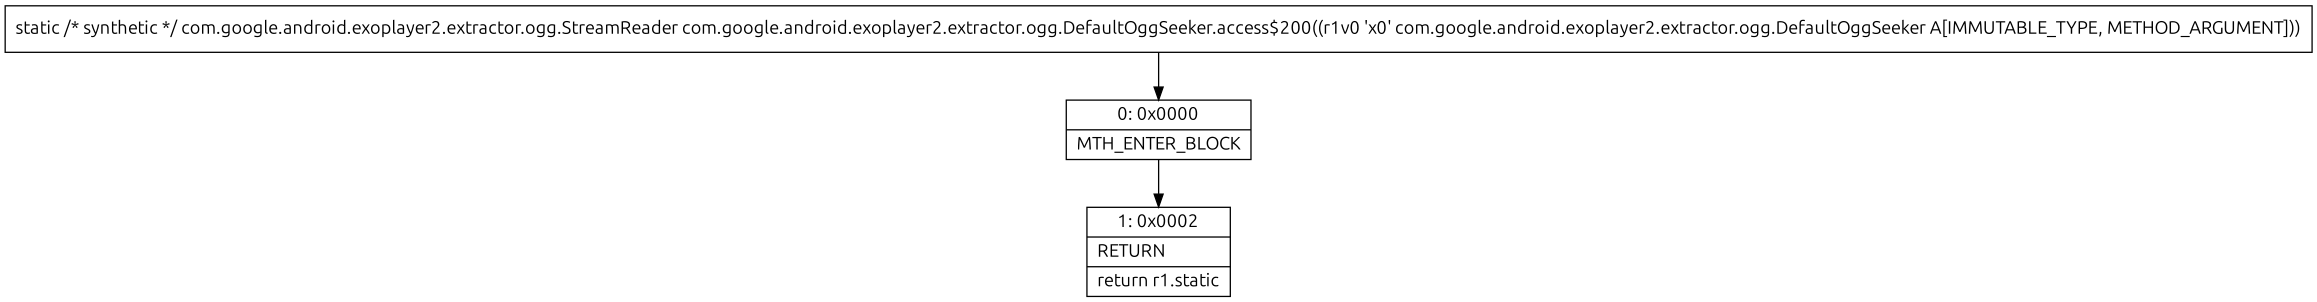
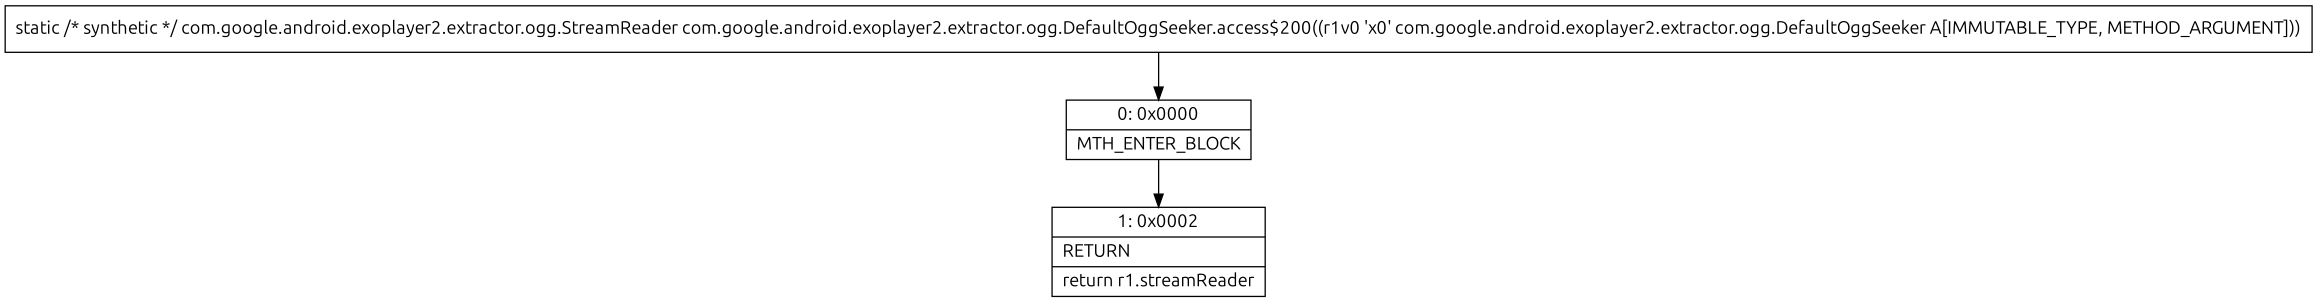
  digraph {
    fontname=Ubuntu
    node [shape=record fontname=Ubuntu]
    edge [fontname=Ubuntu]
    n1 [label="{0\:\ 0x0000|MTH_ENTER_BLOCK\l}"]
-   n2 [label="{1\:\ 0x0002|RETURN\l|return r1.static\l}"]
+   n2 [label="{1\:\ 0x0002|RETURN\l|return r1.streamReader\l}"]
    n3 [label="{static \/* synthetic *\/ com.google.android.exoplayer2.extractor.ogg.StreamReader com.google.android.exoplayer2.extractor.ogg.DefaultOggSeeker.access$200((r1v0 'x0' com.google.android.exoplayer2.extractor.ogg.DefaultOggSeeker A[IMMUTABLE_TYPE, METHOD_ARGUMENT])) }"]
    n1 -> n2
    n3 -> n1
  }
